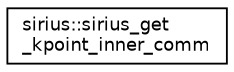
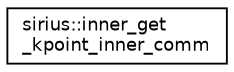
  digraph {
    rankdir=LR
-   n1 [color=black fillcolor=white fontname=Helvetica fontsize=10 height=0.2 label="sirius::sirius_get\l_kpoint_inner_comm" shape=record style=filled width=0.4]
+   n1 [color=black fillcolor=white fontname=Helvetica fontsize=10 height=0.2 label="sirius::inner_get\l_kpoint_inner_comm" shape=record style=filled width=0.4]
  }
